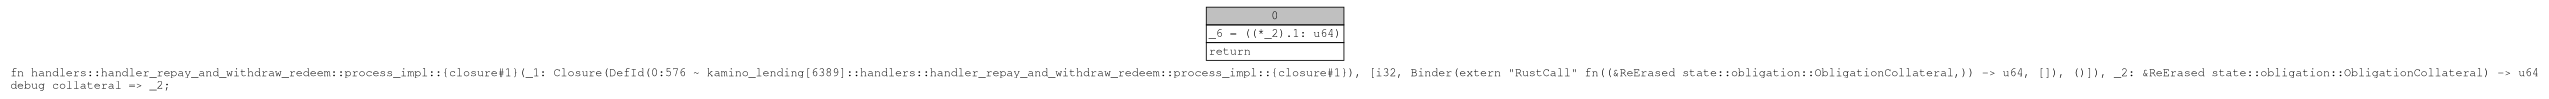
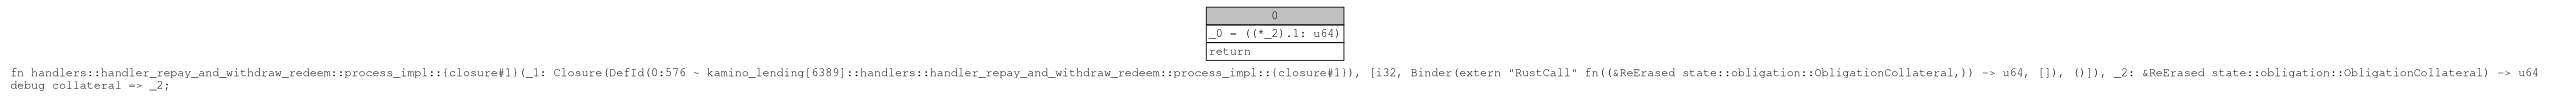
  digraph {
    fontname="Courier, monospace"
    label=<fn handlers::handler_repay_and_withdraw_redeem::process_impl::{closure#1}(_1: Closure(DefId(0:576 ~ kamino_lending[6389]::handlers::handler_repay_and_withdraw_redeem::process_impl::{closure#1}), [i32, Binder(extern &quot;RustCall&quot; fn((&amp;ReErased state::obligation::ObligationCollateral,)) -&gt; u64, []), ()]), _2: &amp;ReErased state::obligation::ObligationCollateral) -&gt; u64<br align="left"/>debug collateral =&gt; _2;<br align="left"/>>
-   n1 [fontname="Courier, monospace" label=<<table border="0" cellborder="1" cellspacing="0"><tr><td bgcolor="gray" align="center" colspan="1">0</td></tr><tr><td align="left" balign="left">_6 = ((*_2).1: u64)<br/></td></tr><tr><td align="left">return</td></tr></table>> shape=none]
+   n1 [fontname="Courier, monospace" label=<<table border="0" cellborder="1" cellspacing="0"><tr><td bgcolor="gray" align="center" colspan="1">0</td></tr><tr><td align="left" balign="left">_0 = ((*_2).1: u64)<br/></td></tr><tr><td align="left">return</td></tr></table>> shape=none]
  }
